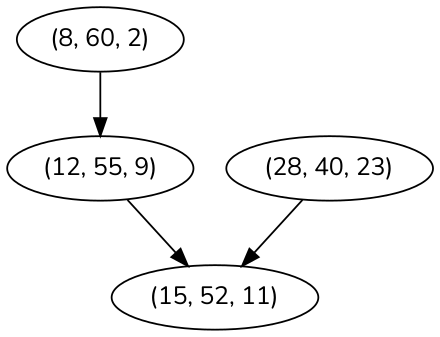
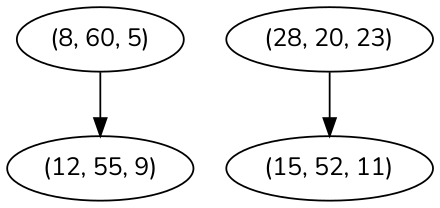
  digraph {
    fontname=Nunito
    node [fontname=Nunito]
    edge [fontname=Nunito]
-   "(8, 60, 5)" [label="(8, 60, 2)"]
+   "(8, 60, 5)"
    "(12, 55, 9)"
    "(15, 52, 11)"
-   "(28, 40, 23)"
+   "(28, 40, 23)" [label="(28, 20, 23)"]
    "(8, 60, 5)" -> "(12, 55, 9)"
-   "(12, 55, 9)" -> "(15, 52, 11)"
    "(28, 40, 23)" -> "(15, 52, 11)"
  }
